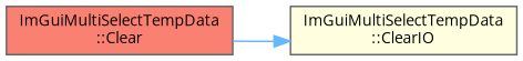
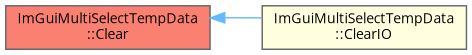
  digraph {
    rankdir=LR
    fontname="Open Sans"
    node [fontname="Open Sans" fontsize=10 shape=box style=filled]
    n1 [color=gray40 fillcolor=salmon fontcolor=black height=0.2 label="ImGuiMultiSelectTempData\l::Clear" width=0.4]
    n2 [color=grey40 fillcolor=lightyellow height=0.2 label="ImGuiMultiSelectTempData\l::ClearIO" width=0.4]
-   n1 -> n2 [color=steelblue1 fontname="Open Sans" fontsize=10 labelfontname=Helvetica labelfontsize=10 style=solid]
+   n2 -> n1 [color=steelblue1 fontname="Open Sans" fontsize=10 labelfontname=Helvetica labelfontsize=10 style=solid]
  }
